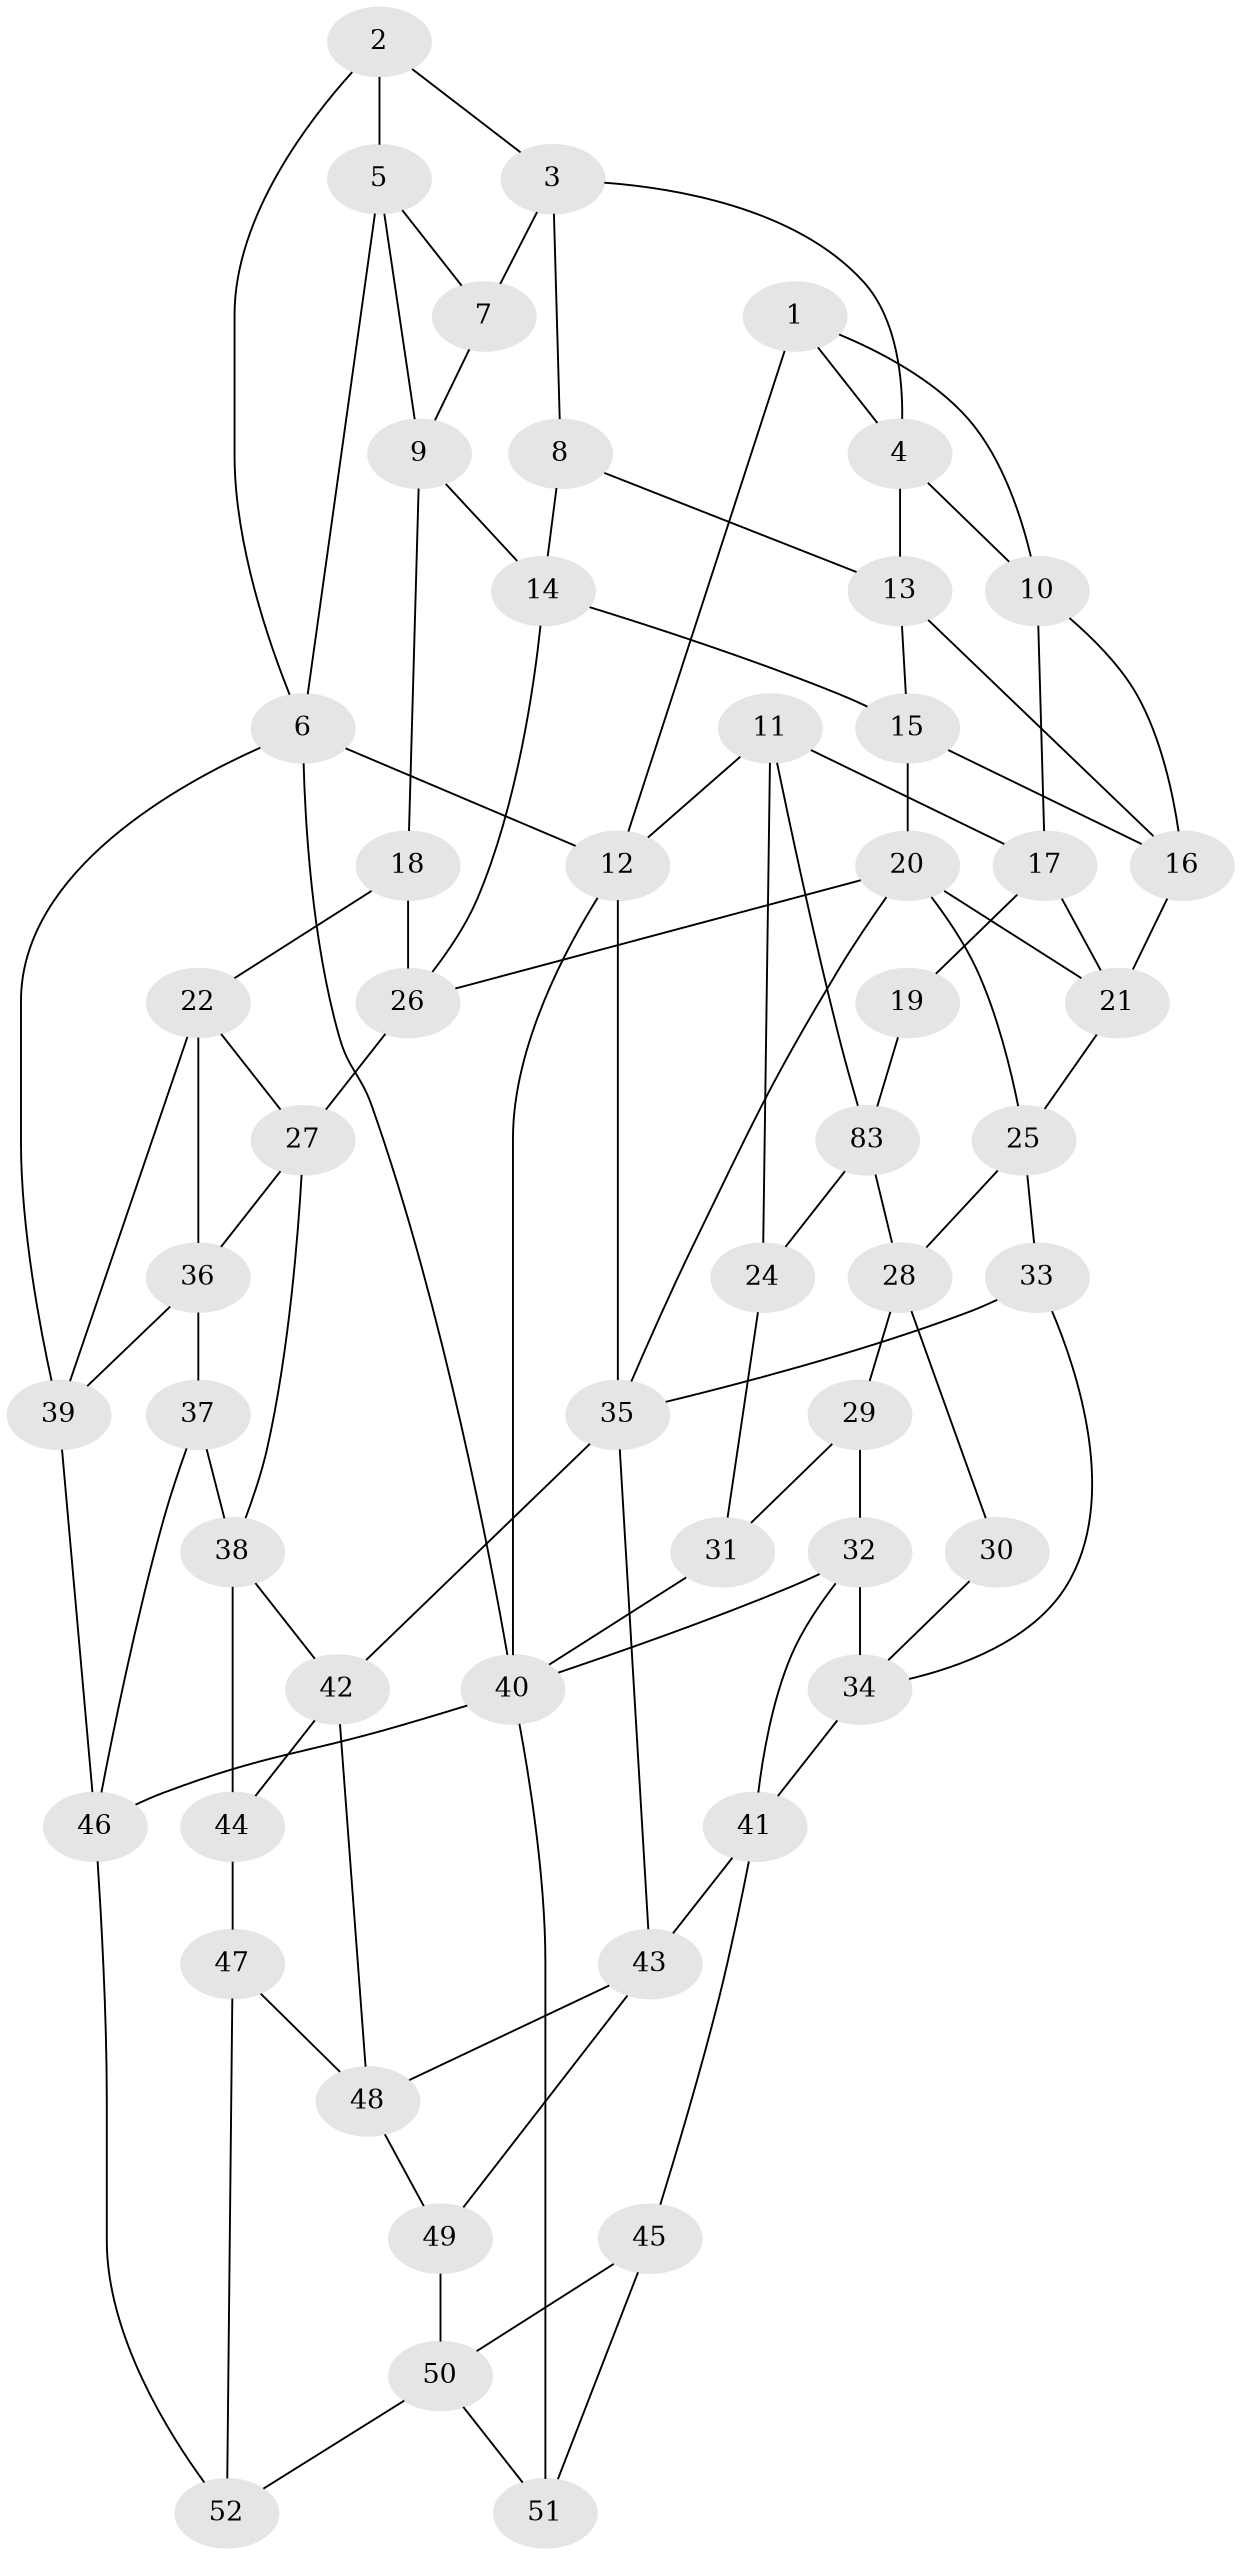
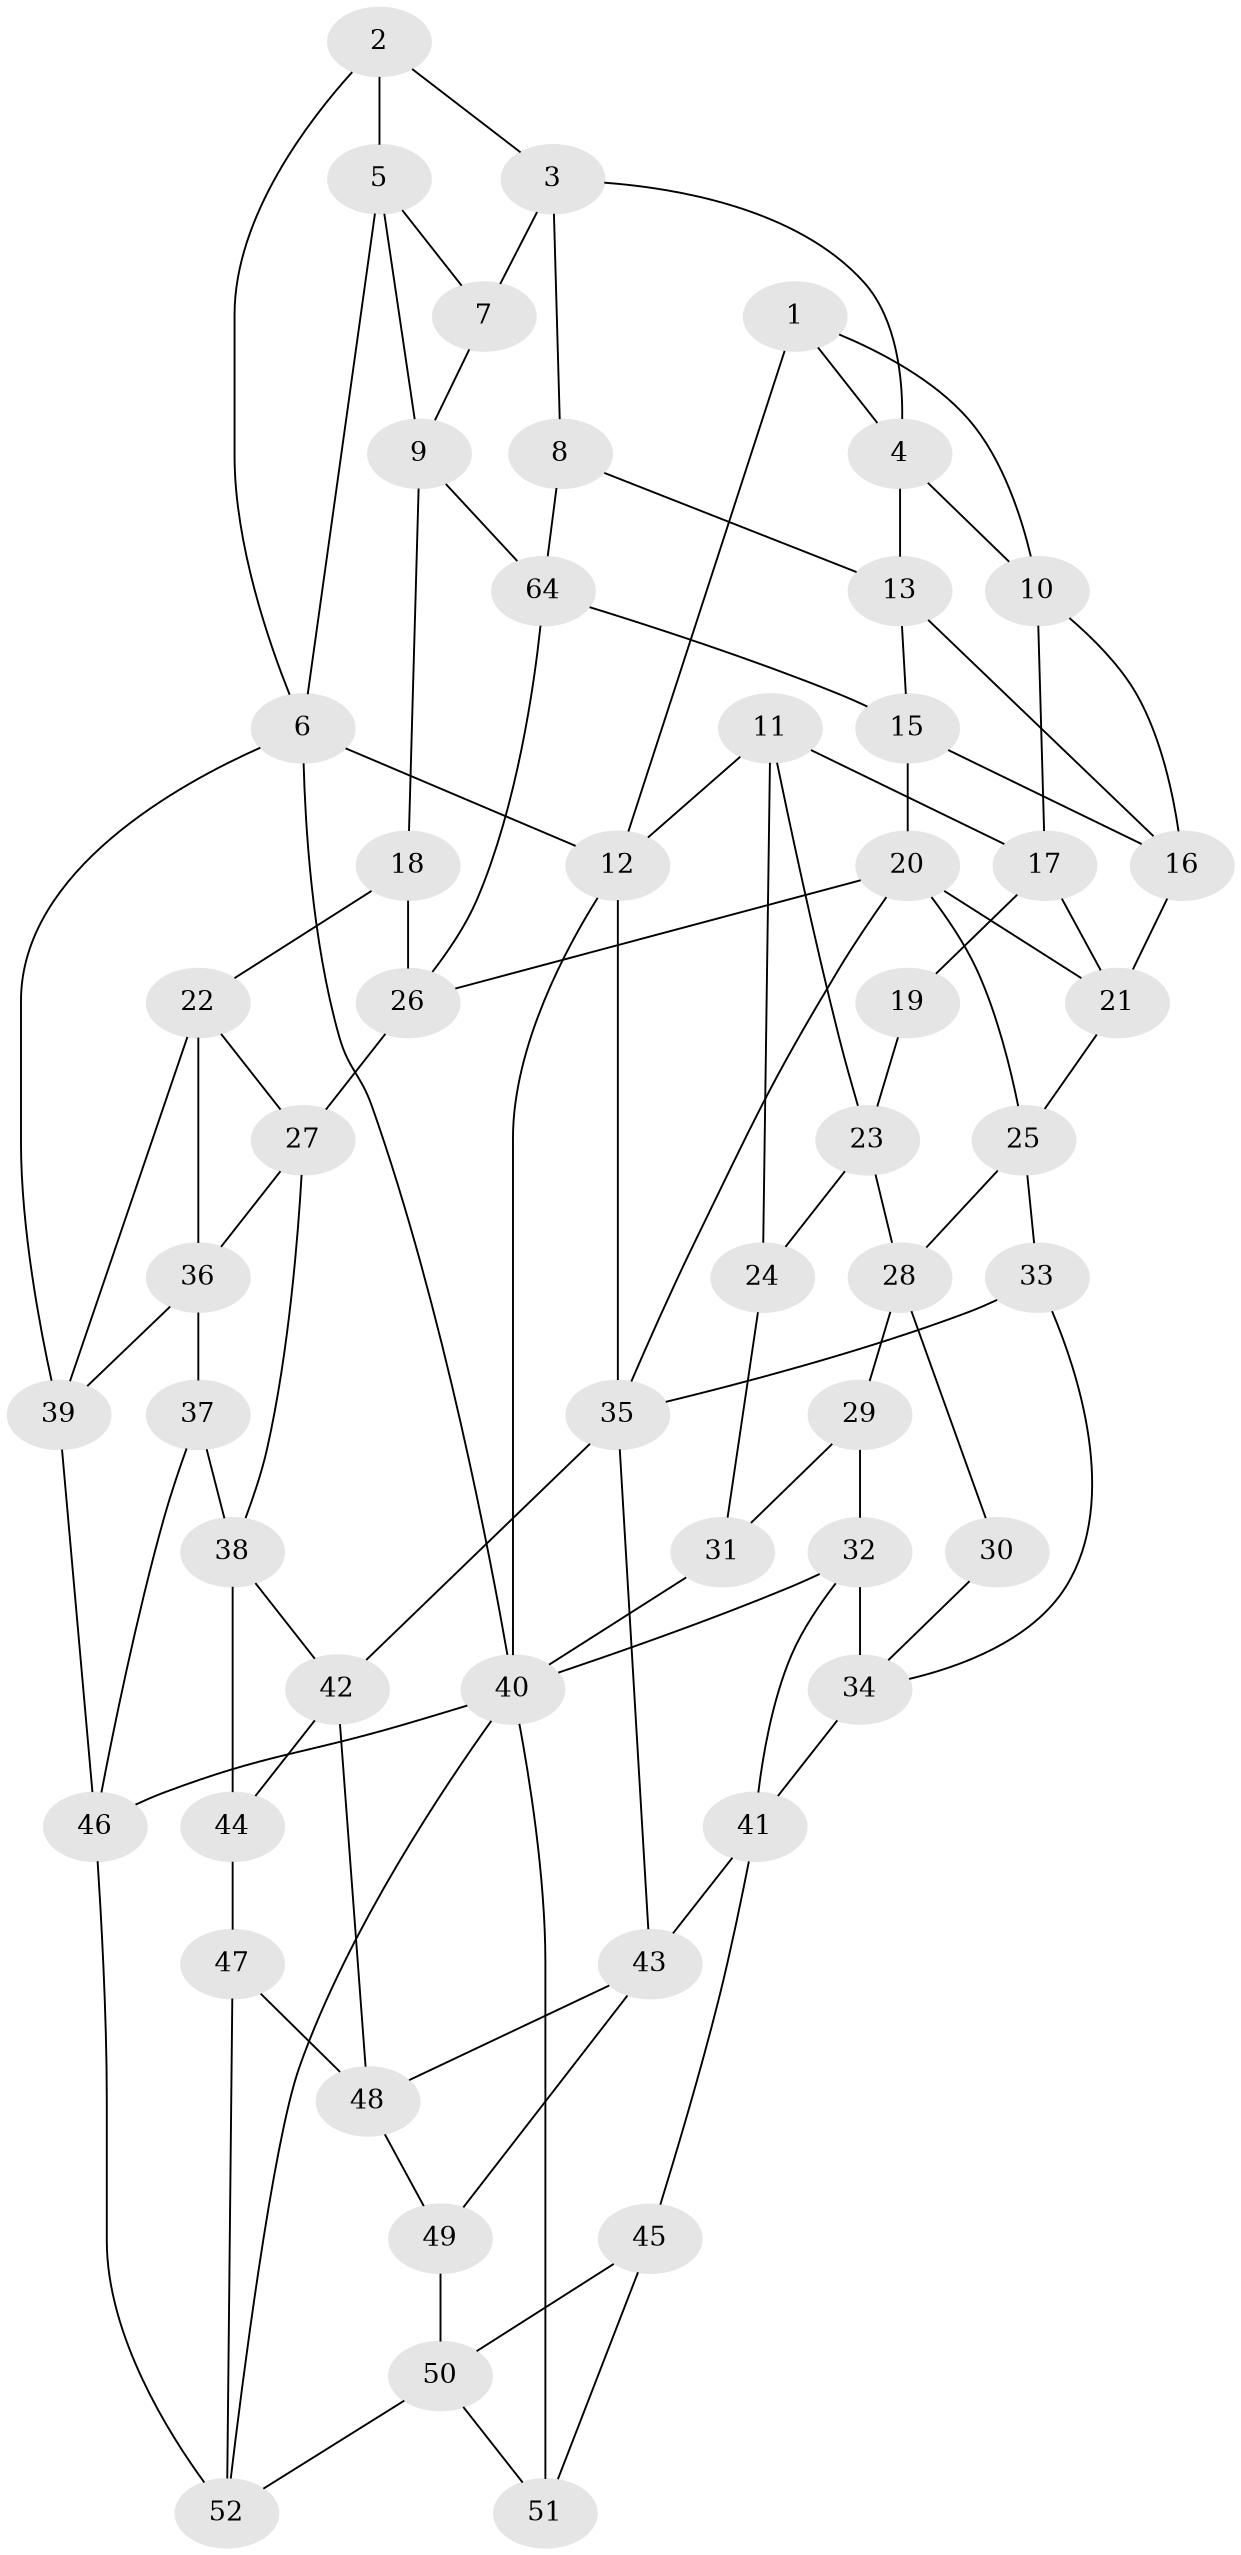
  graph {
    fontname="DejaVu Serif"
    node [color=gray90 fontname="DejaVu Serif" style=filled]
    edge [fontname="DejaVu Serif" weight=1.0]
    1
    4
    10
    12
    13
    16
    17
    40
    35
    2
    3
    5
    6
    7
    8
    9
    39
-   14
+   14 [label=64]
    15
    18
    46
    51
    52
    26
    22
    21
    19
    11
-   23 [label=83]
+   23
    24
    28
    31
    20
    27
    25
    36
    33
    42
    43
    38
    37
    29
    30
    34
    44
    32
    41
    45
    48
    49
    47
    50
    1 -- 4
    1 -- 10
    1 -- 12
    4 -- 10
    4 -- 13
    10 -- 16
    10 -- 17
    12 -- 40
    12 -- 35
    13 -- 16
    13 -- 15
    16 -- 21
    17 -- 21
    17 -- 19
    40 -- 46
    40 -- 51 [weight=2.0]
+   40 -- 52
    35 -- 42
    35 -- 43
    2 -- 3
    2 -- 5
    2 -- 6
    3 -- 4
    3 -- 7
    3 -- 8
    5 -- 6
    5 -- 7
    5 -- 9
    6 -- 12
    6 -- 40
    6 -- 39
    7 -- 9
    8 -- 13
    8 -- 14
    9 -- 14
    9 -- 18
    39 -- 46
    14 -- 15
    14 -- 26
    15 -- 16
    15 -- 20
    18 -- 26
    18 -- 22
    46 -- 52
    26 -- 27
    22 -- 39
    22 -- 27
    22 -- 36
    21 -- 25
    19 -- 23
    11 -- 12
    11 -- 17
    11 -- 23
    11 -- 24
    23 -- 24
    23 -- 28
    24 -- 31
    28 -- 29
    28 -- 30
    31 -- 40
    20 -- 35
    20 -- 26
    20 -- 21
    20 -- 25
    27 -- 36
    27 -- 38
    25 -- 28
    25 -- 33
    36 -- 39
    36 -- 37
    33 -- 35
    33 -- 34
    42 -- 44
    42 -- 48
    43 -- 48
    43 -- 49
    38 -- 42
    38 -- 44
    37 -- 46
    37 -- 38
    29 -- 31
    29 -- 32
    30 -- 34
    34 -- 41
    44 -- 47
    32 -- 40
    32 -- 34
    32 -- 41
    41 -- 43
    41 -- 45
    45 -- 51
    45 -- 50
    48 -- 49
    49 -- 50
    47 -- 52
    47 -- 48
    50 -- 51
    50 -- 52
  }
